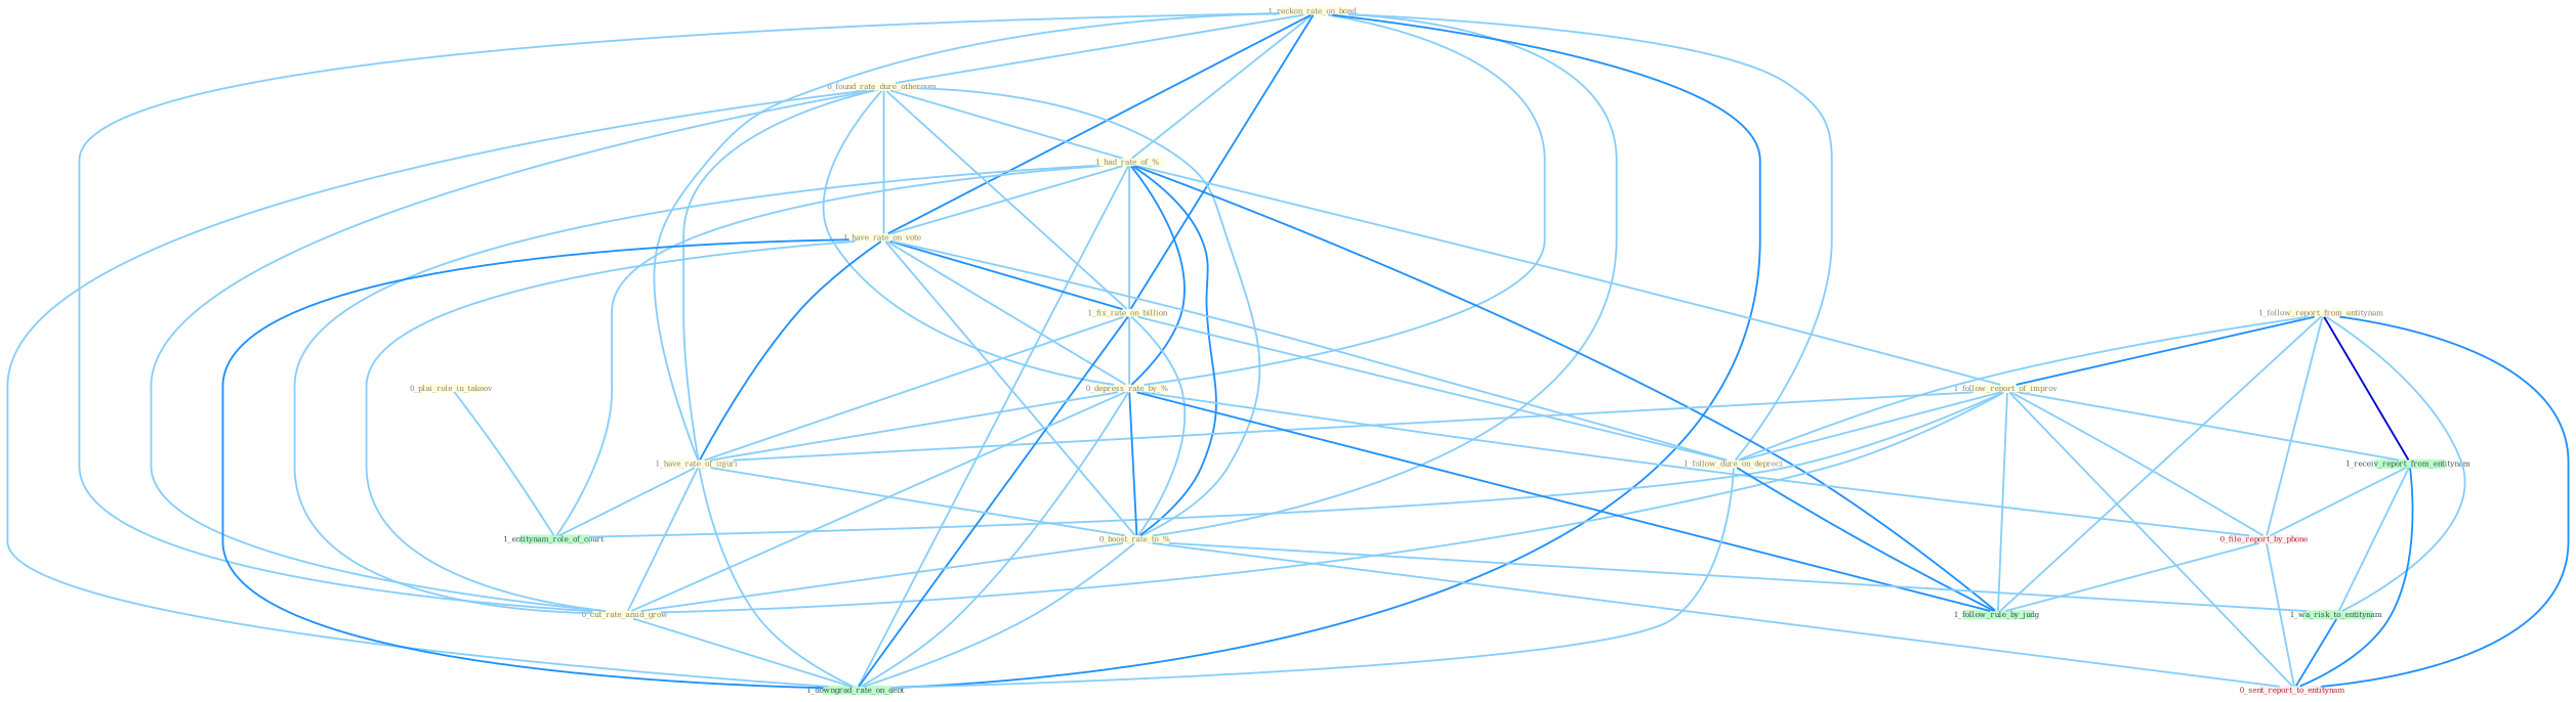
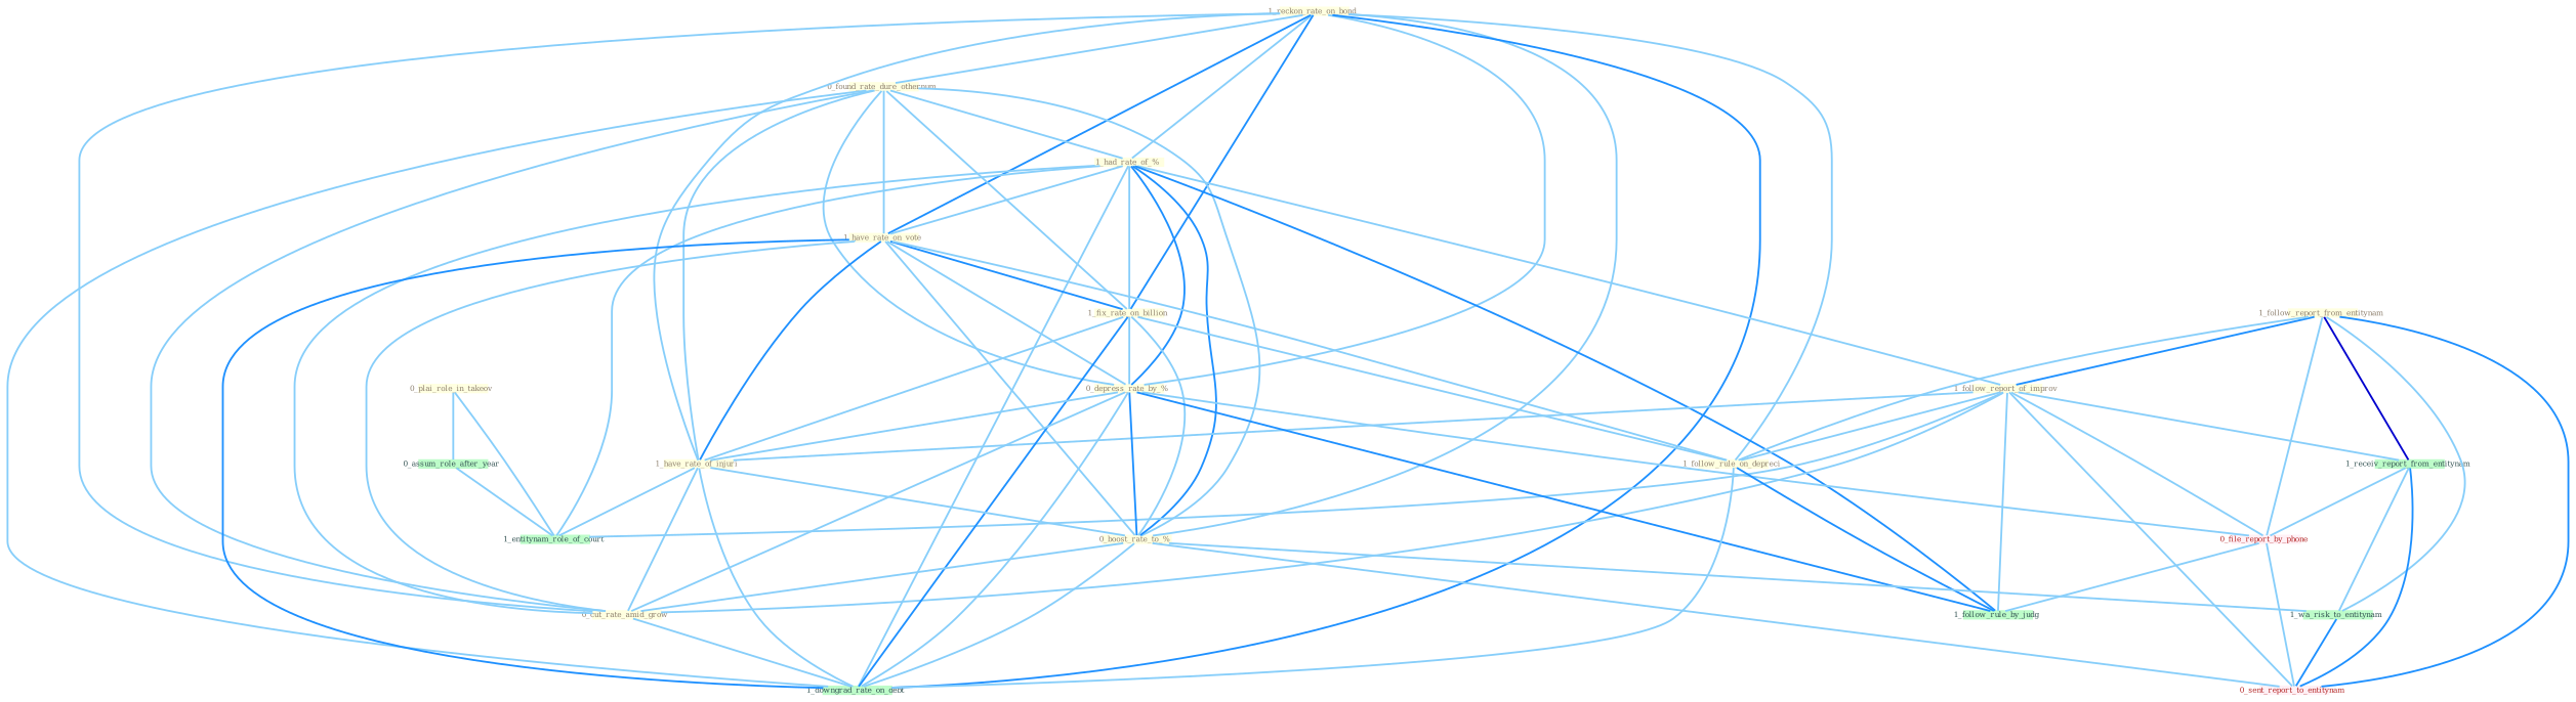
  graph {
    node [color="#ffffe0" fixedsize=true fontcolor="#8b7d6b" fontsize=4 shape=polygon style=filled]
    edge [color="#87cefa" w=1]
    "1_reckon_rate_on_bond " [height=.06 width=.5]
    "0_plai_role_in_takeov " [height=.06 width=.5]
    "0_found_rate_dure_othernum " [height=.06 width=.5]
    "1_had_rate_of_% " [height=.06 width=.5]
    "1_follow_report_from_entitynam " [height=.06 width=.5]
    "1_have_rate_on_vote " [height=.06 width=.5]
    "1_follow_report_of_improv " [height=.06 width=.5]
    "1_fix_rate_on_billion " [height=.06 width=.5]
    "0_depress_rate_by_% " [height=.06 width=.5]
-   "1_follow_rule_on_depreci " [height=.06 width=.5 label="1_follow_dure_on_depreci"]
+   "1_follow_rule_on_depreci " [height=.06 width=.5]
    "1_have_rate_of_injuri " [height=.06 width=.5]
    "0_boost_rate_to_% " [height=.06 width=.5]
    "0_cut_rate_amid_grow " [height=.06 width=.5]
    "0_file_report_by_phone " [color="#fff0f5" fontcolor="#b22222" height=.06 width=.5]
    "0_sent_report_to_entitynam " [color="#fff0f5" fontcolor="#b22222" height=.06 width=.5]
    "1_downgrad_rate_on_debt " [color="#BDFCC9" fontcolor="#2f4f4f" height=.06 width=.5]
+   "0_assum_role_after_year " [color="#BDFCC9" fontcolor="#2f4f4f" height=.06 width=.5]
    "1_entitynam_role_of_court " [color="#BDFCC9" fontcolor="#2f4f4f" height=.06 width=.5]
    "1_follow_rule_by_judg " [color="#BDFCC9" fontcolor="#2f4f4f" height=.06 width=.5]
    "1_receiv_report_from_entitynam " [color="#BDFCC9" fontcolor="#2f4f4f" height=.06 width=.5]
    "1_wa_risk_to_entitynam " [color="#BDFCC9" fontcolor="#2f4f4f" height=.06 width=.5]
    subgraph sub_1 {
      "1_reckon_rate_on_bond "
      "0_plai_role_in_takeov "
      "0_found_rate_dure_othernum "
      "1_had_rate_of_% "
      "1_follow_report_from_entitynam "
      "1_have_rate_on_vote "
      "1_follow_report_of_improv "
      "1_fix_rate_on_billion "
      "0_depress_rate_by_% "
      "1_follow_rule_on_depreci "
      "1_have_rate_of_injuri "
      "0_boost_rate_to_% "
      "0_cut_rate_amid_grow "
    }
    subgraph sub_2 {
      "0_file_report_by_phone "
      "0_sent_report_to_entitynam "
    }
    "1_reckon_rate_on_bond " -- "0_found_rate_dure_othernum "
    "1_reckon_rate_on_bond " -- "1_had_rate_of_% "
    "1_reckon_rate_on_bond " -- "1_have_rate_on_vote " [color="#1e90ff" w=2]
    "1_reckon_rate_on_bond " -- "1_fix_rate_on_billion " [color="#1e90ff" w=2]
    "1_reckon_rate_on_bond " -- "0_depress_rate_by_% "
    "1_reckon_rate_on_bond " -- "1_follow_rule_on_depreci "
    "1_reckon_rate_on_bond " -- "1_have_rate_of_injuri "
    "1_reckon_rate_on_bond " -- "0_boost_rate_to_% "
    "1_reckon_rate_on_bond " -- "0_cut_rate_amid_grow "
    "1_reckon_rate_on_bond " -- "1_downgrad_rate_on_debt " [color="#1e90ff" w=2]
+   "0_plai_role_in_takeov " -- "0_assum_role_after_year "
    "0_plai_role_in_takeov " -- "1_entitynam_role_of_court "
    "0_found_rate_dure_othernum " -- "1_had_rate_of_% "
    "0_found_rate_dure_othernum " -- "1_have_rate_on_vote "
    "0_found_rate_dure_othernum " -- "1_fix_rate_on_billion "
    "0_found_rate_dure_othernum " -- "0_depress_rate_by_% "
    "0_found_rate_dure_othernum " -- "1_have_rate_of_injuri "
    "0_found_rate_dure_othernum " -- "0_boost_rate_to_% "
    "0_found_rate_dure_othernum " -- "0_cut_rate_amid_grow "
    "0_found_rate_dure_othernum " -- "1_downgrad_rate_on_debt "
    "1_had_rate_of_% " -- "1_have_rate_on_vote "
    "1_had_rate_of_% " -- "1_follow_report_of_improv "
    "1_had_rate_of_% " -- "1_fix_rate_on_billion "
    "1_had_rate_of_% " -- "0_depress_rate_by_% " [color="#1e90ff" w=2]
    "1_had_rate_of_% " -- "0_boost_rate_to_% " [color="#1e90ff" w=2]
    "1_had_rate_of_% " -- "0_cut_rate_amid_grow "
    "1_had_rate_of_% " -- "1_downgrad_rate_on_debt "
    "1_had_rate_of_% " -- "1_entitynam_role_of_court "
    "1_had_rate_of_% " -- "1_follow_rule_by_judg " [color="#1e90ff" w=2]
    "1_follow_report_from_entitynam " -- "1_follow_report_of_improv " [color="#1e90ff" w=2]
    "1_follow_report_from_entitynam " -- "1_follow_rule_on_depreci "
    "1_follow_report_from_entitynam " -- "0_file_report_by_phone "
    "1_follow_report_from_entitynam " -- "0_sent_report_to_entitynam " [color="#1e90ff" w=2]
-   "1_follow_report_from_entitynam " -- "1_follow_rule_by_judg "
    "1_follow_report_from_entitynam " -- "1_receiv_report_from_entitynam " [color="#0000cd" w=3]
    "1_follow_report_from_entitynam " -- "1_wa_risk_to_entitynam "
    "1_have_rate_on_vote " -- "1_fix_rate_on_billion " [color="#1e90ff" w=2]
    "1_have_rate_on_vote " -- "0_depress_rate_by_% "
    "1_have_rate_on_vote " -- "1_follow_rule_on_depreci "
    "1_have_rate_on_vote " -- "1_have_rate_of_injuri " [color="#1e90ff" w=2]
    "1_have_rate_on_vote " -- "0_boost_rate_to_% "
    "1_have_rate_on_vote " -- "0_cut_rate_amid_grow "
    "1_have_rate_on_vote " -- "1_downgrad_rate_on_debt " [color="#1e90ff" w=2]
    "1_follow_report_of_improv " -- "1_follow_rule_on_depreci "
    "1_follow_report_of_improv " -- "1_have_rate_of_injuri "
    "1_follow_report_of_improv " -- "0_cut_rate_amid_grow "
    "1_follow_report_of_improv " -- "0_file_report_by_phone "
    "1_follow_report_of_improv " -- "0_sent_report_to_entitynam "
    "1_follow_report_of_improv " -- "1_entitynam_role_of_court "
    "1_follow_report_of_improv " -- "1_follow_rule_by_judg "
    "1_follow_report_of_improv " -- "1_receiv_report_from_entitynam "
    "1_fix_rate_on_billion " -- "0_depress_rate_by_% "
    "1_fix_rate_on_billion " -- "1_follow_rule_on_depreci "
    "1_fix_rate_on_billion " -- "1_have_rate_of_injuri "
    "1_fix_rate_on_billion " -- "0_boost_rate_to_% "
    "1_fix_rate_on_billion " -- "1_downgrad_rate_on_debt " [color="#1e90ff" w=2]
    "0_depress_rate_by_% " -- "1_have_rate_of_injuri "
    "0_depress_rate_by_% " -- "0_boost_rate_to_% " [color="#1e90ff" w=2]
    "0_depress_rate_by_% " -- "0_cut_rate_amid_grow "
    "0_depress_rate_by_% " -- "0_file_report_by_phone "
    "0_depress_rate_by_% " -- "1_downgrad_rate_on_debt "
    "0_depress_rate_by_% " -- "1_follow_rule_by_judg " [color="#1e90ff"]
    "1_follow_rule_on_depreci " -- "1_downgrad_rate_on_debt "
    "1_follow_rule_on_depreci " -- "1_follow_rule_by_judg " [color="#1e90ff" w=2]
    "1_have_rate_of_injuri " -- "0_boost_rate_to_% "
    "1_have_rate_of_injuri " -- "0_cut_rate_amid_grow "
    "1_have_rate_of_injuri " -- "1_downgrad_rate_on_debt "
    "1_have_rate_of_injuri " -- "1_entitynam_role_of_court "
    "0_boost_rate_to_% " -- "0_cut_rate_amid_grow "
    "0_boost_rate_to_% " -- "0_sent_report_to_entitynam "
    "0_boost_rate_to_% " -- "1_downgrad_rate_on_debt "
    "0_boost_rate_to_% " -- "1_wa_risk_to_entitynam "
    "0_cut_rate_amid_grow " -- "1_downgrad_rate_on_debt "
    "0_file_report_by_phone " -- "0_sent_report_to_entitynam "
    "0_file_report_by_phone " -- "1_follow_rule_by_judg "
+   "0_assum_role_after_year " -- "1_entitynam_role_of_court "
    "1_receiv_report_from_entitynam " -- "0_file_report_by_phone "
    "1_receiv_report_from_entitynam " -- "0_sent_report_to_entitynam " [color="#1e90ff" w=2]
    "1_receiv_report_from_entitynam " -- "1_wa_risk_to_entitynam "
    "1_wa_risk_to_entitynam " -- "0_sent_report_to_entitynam " [color="#1e90ff" w=2]
  }
